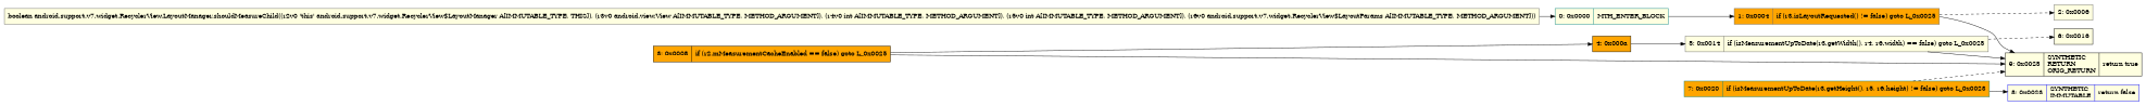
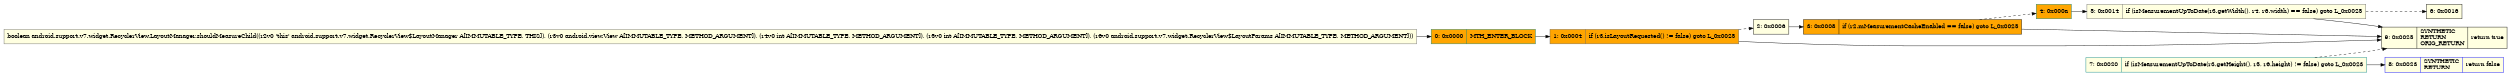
  digraph {
    rankdir=LR
    node [color=black fillcolor=lightyellow shape=record style=filled]
-   n1 [color=teal label="{0\:\ 0x0000|MTH_ENTER_BLOCK\l}"]
+   n1 [color=teal fillcolor=orange label="{0\:\ 0x0000|MTH_ENTER_BLOCK\l}"]
    n2 [color=gray40 fillcolor=orange label="{1\:\ 0x0004|if (r3.isLayoutRequested() != false) goto L_0x0025\l}"]
-   n3 [color=gray40 label="{2\:\ 0x0006}"]
+   n3 [label="{2\:\ 0x0006}"]
    n4 [label="{9\:\ 0x0025|SYNTHETIC\lRETURN\lORIG_RETURN\l|return true\l}"]
    n5 [fillcolor=orange label="{3\:\ 0x0008|if (r2.mMeasurementCacheEnabled == false) goto L_0x0025\l}"]
-   n6 [fillcolor=orange label="{4\:\ 0x000a}"]
+   n6 [color=teal fillcolor=orange label="{4\:\ 0x000a}"]
    n7 [color=gray40 label="{5\:\ 0x0014|if (isMeasurementUpToDate(r3.getWidth(), r4, r6.width) == false) goto L_0x0025\l}"]
    n8 [label="{6\:\ 0x0016}"]
-   n9 [color=teal fillcolor=orange label="{7\:\ 0x0020|if (isMeasurementUpToDate(r3.getHeight(), r5, r6.height) != false) goto L_0x0023\l}"]
-   n10 [color=blue label="{8\:\ 0x0023|SYNTHETIC\lIMMUTABLE\l|return false\l}"]
+   n9 [color=teal label="{7\:\ 0x0020|if (isMeasurementUpToDate(r3.getHeight(), r5, r6.height) != false) goto L_0x0023\l}"]
+   n10 [color=blue label="{8\:\ 0x0023|SYNTHETIC\lRETURN\l|return false\l}"]
    n11 [color=gray40 label="{boolean android.support.v7.widget.RecyclerView.LayoutManager.shouldMeasureChild((r2v0 'this' android.support.v7.widget.RecyclerView$LayoutManager A[IMMUTABLE_TYPE, THIS]), (r3v0 android.view.View A[IMMUTABLE_TYPE, METHOD_ARGUMENT]), (r4v0 int A[IMMUTABLE_TYPE, METHOD_ARGUMENT]), (r5v0 int A[IMMUTABLE_TYPE, METHOD_ARGUMENT]), (r6v0 android.support.v7.widget.RecyclerView$LayoutParams A[IMMUTABLE_TYPE, METHOD_ARGUMENT])) }"]
    n1 -> n2
    n2 -> n3 [style=dashed]
    n2 -> n4
+   n3 -> n5
    n5 -> n4
-   n5 -> n6 [style=solid]
+   n5 -> n6 [style=dashed]
    n6 -> n7
    n7 -> n4
    n7 -> n8 [style=dashed]
    n9 -> n4 [style=dashed]
    n9 -> n10
    n11 -> n1
  }
